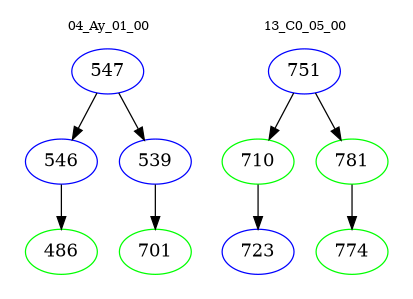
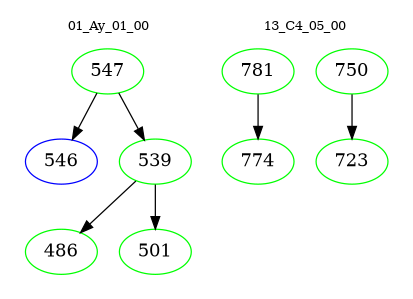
  digraph {
    node [color=green]
    edge [color=black]
-   n1 [color=blue label=547]
+   n1 [label=547]
    n2 [color=blue label=546]
-   n3 [color=blue label=539]
+   n3 [label=539]
    n4 [label=486]
-   n5 [label=701]
-   n6 [color=blue label=751]
-   n7 [label=710]
+   n5 [label=501]
+   n7 [label=750]
    n8 [label=781]
-   n9 [color=blue label=723]
+   n9 [label=723]
    n10 [label=774]
    subgraph cluster_1 {
      color=white
      fontsize=10
-     label="04_Ay_01_00"
+     label="01_Ay_01_00"
      n1
      n2
      n3
      n4
      n5
    }
    subgraph cluster_2 {
      color=white
      fontsize=10
-     label="13_C0_05_00"
-     n6
+     label="13_C4_05_00"
      n7
      n8
      n9
      n10
    }
    n1 -> n2
    n1 -> n3
-   n2 -> n4
+   n3 -> n4
    n3 -> n5
-   n6 -> n7
-   n6 -> n8
    n7 -> n9
    n8 -> n10
  }
